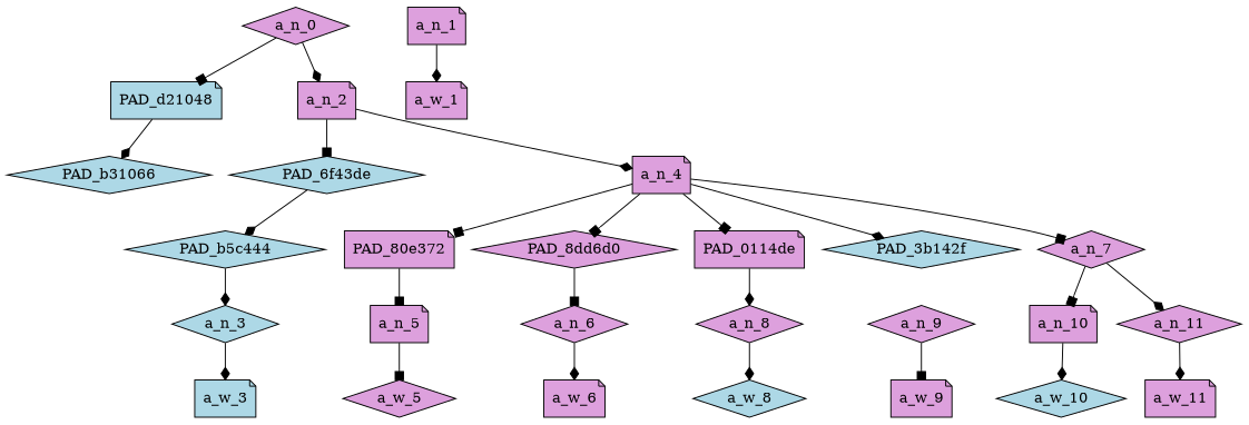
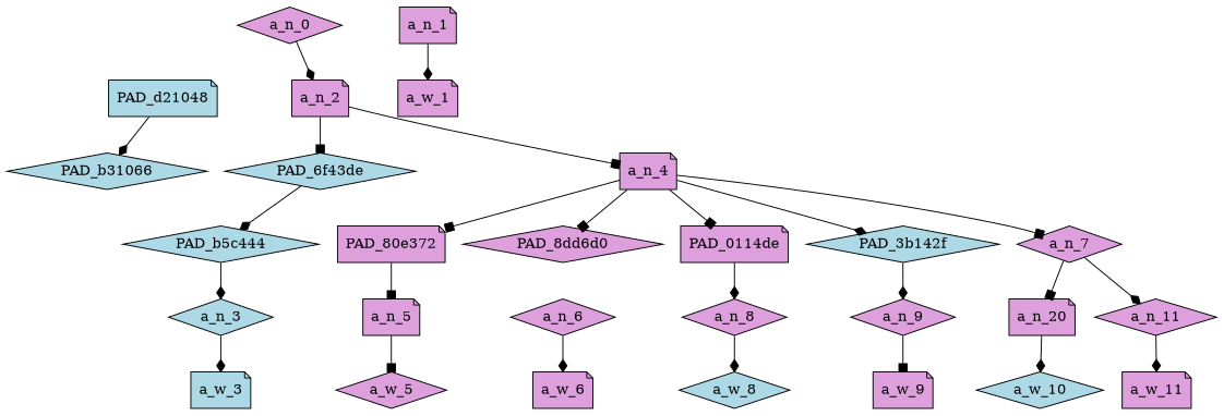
  strict digraph {
    node [div_dir=1 fillcolor=plum index=0 level=1 shape=diamond style=filled text_span="[0]" value=0.05582841]
    edge [arrowhead=diamond]
    a_n_0 [level=5 text_span="[0, 1, 2, 3, 4, 5, 6, 7]" value=0.99999999]
    PAD_d21048 [div_dir=-1 fillcolor=lightblue level=4 shape=note]
    a_n_2 [index=1 level=4 shape=note text_span="[1, 2, 3, 4, 5, 6, 7]" value=0.94188484]
    PAD_b31066 [div_dir=-1 fillcolor=lightblue level=3]
    PAD_6f43de [div_dir=-1 fillcolor=lightblue index=1 level=3 text_span="[1]" value=0.05099097]
    a_n_4 [index=2 level=3 shape=note text_span="[2, 3, 4, 5, 6, 7]" value=0.88846004]
    PAD_b5c444 [div_dir=-1 fillcolor=lightblue index=1 level=2 text_span="[1]" value=0.05099097]
    PAD_80e372 [index=2 level=2 shape=note text_span="[2]" value=0.05756495]
    PAD_8dd6d0 [index=3 level=2 text_span="[3]" value=0.24914536]
    PAD_0114de [index=5 level=2 shape=note text_span="[6]" value=0.07966018]
    PAD_3b142f [fillcolor=lightblue index=6 level=2 text_span="[7]" value=0.07184335]
    a_n_7 [index=4 level=2 text_span="[4, 5]" value=0.42765141]
    a_n_1 [div_dir=-1 shape=note]
    a_w_1 [div_dir=0 level=0 shape=note value=trump]
    a_n_3 [div_dir=-1 fillcolor=lightblue index=1 text_span="[1]" value=0.05099097]
    a_n_5 [index=2 shape=note text_span="[2]" value=0.05756495]
    a_n_6 [index=3 text_span="[3]" value=0.24914536]
    a_n_8 [index=6 text_span="[6]" value=0.07966018]
    a_n_9 [index=7 text_span="[7]" value=0.07184335]
-   a_n_10 [index=4 shape=note text_span="[4]" value=0.32282736]
+   a_n_10 [index=4 shape=note text_span="[4]" value=0.32282736 label=a_n_20]
    a_n_11 [index=5 text_span="[5]" value=0.10163907]
    a_w_3 [div_dir=0 fillcolor=lightblue index=1 level=0 shape=note text_span="[1]" value=is]
    a_w_5 [div_dir=0 index=2 level=0 text_span="[2]" value=a]
    a_w_6 [div_dir=0 index=3 level=0 shape=note text_span="[3]" value=pedophile]
    a_w_8 [div_dir=0 fillcolor=lightblue index=6 level=0 text_span="[6]" value=power]
    a_w_9 [div_dir=0 index=7 level=0 shape=note text_span="[7]" value=user]
    a_w_10 [div_dir=0 fillcolor=lightblue index=4 level=0 text_span="[4]" value=kike]
    a_w_11 [div_dir=0 index=5 level=0 shape=note text_span="[5]" value=verified]
-   a_n_0 -> PAD_d21048 [arrowhead=box]
    a_n_0 -> a_n_2
    PAD_d21048 -> PAD_b31066
    a_n_2 -> PAD_6f43de [arrowhead=box]
-   a_n_2 -> a_n_4
+   a_n_2 -> a_n_4 [arrowhead=box]
    PAD_6f43de -> PAD_b5c444
    a_n_4 -> PAD_80e372 [arrowhead=box]
    a_n_4 -> PAD_8dd6d0 [arrowhead=box]
    a_n_4 -> PAD_0114de [arrowhead=box]
    a_n_4 -> PAD_3b142f
    a_n_4 -> a_n_7 [arrowhead=box]
    PAD_b5c444 -> a_n_3
    PAD_80e372 -> a_n_5 [arrowhead=box]
-   PAD_8dd6d0 -> a_n_6 [arrowhead=box]
    PAD_0114de -> a_n_8
+   PAD_3b142f -> a_n_9
    a_n_7 -> a_n_10 [arrowhead=box]
    a_n_7 -> a_n_11
    a_n_1 -> a_w_1
    a_n_3 -> a_w_3
    a_n_5 -> a_w_5 [arrowhead=box]
    a_n_6 -> a_w_6
    a_n_8 -> a_w_8
    a_n_9 -> a_w_9 [arrowhead=box]
    a_n_10 -> a_w_10
    a_n_11 -> a_w_11
  }
